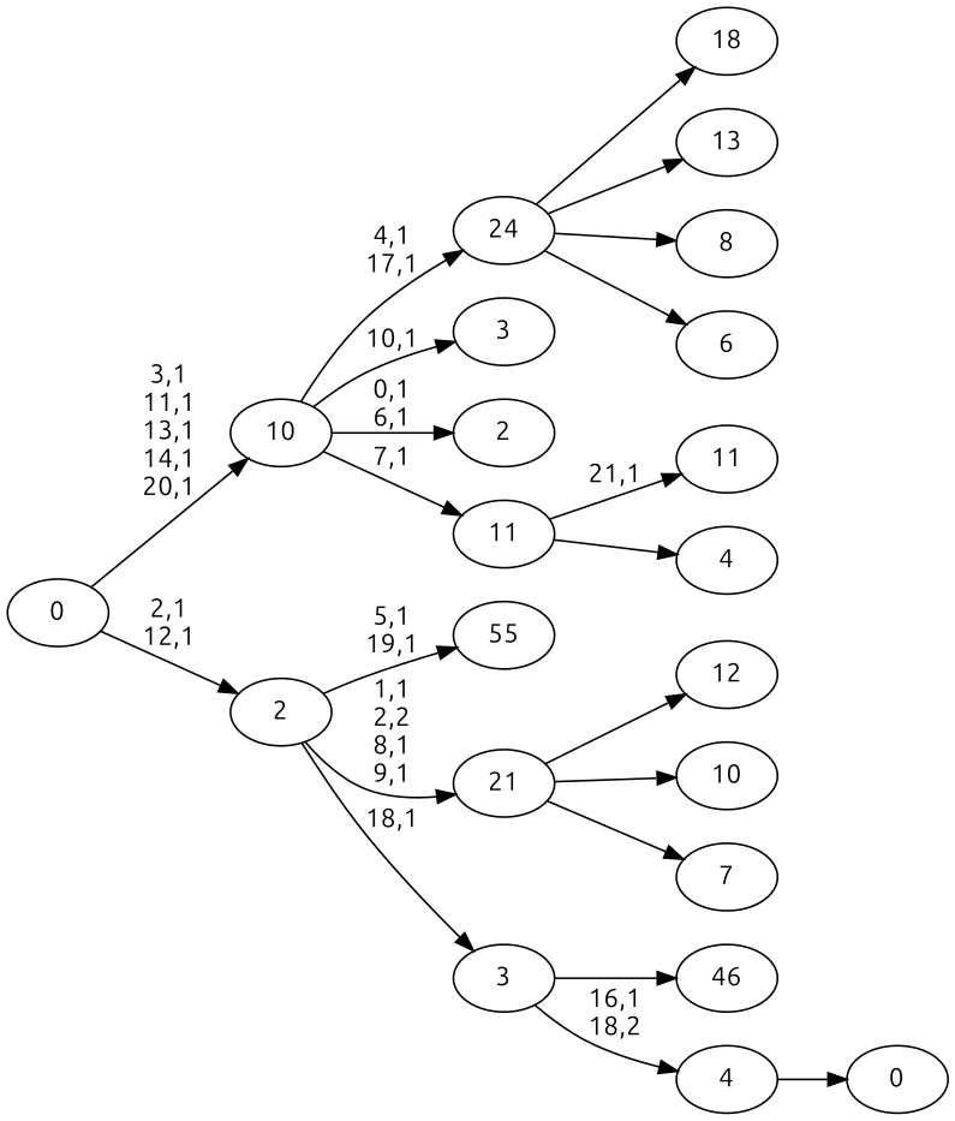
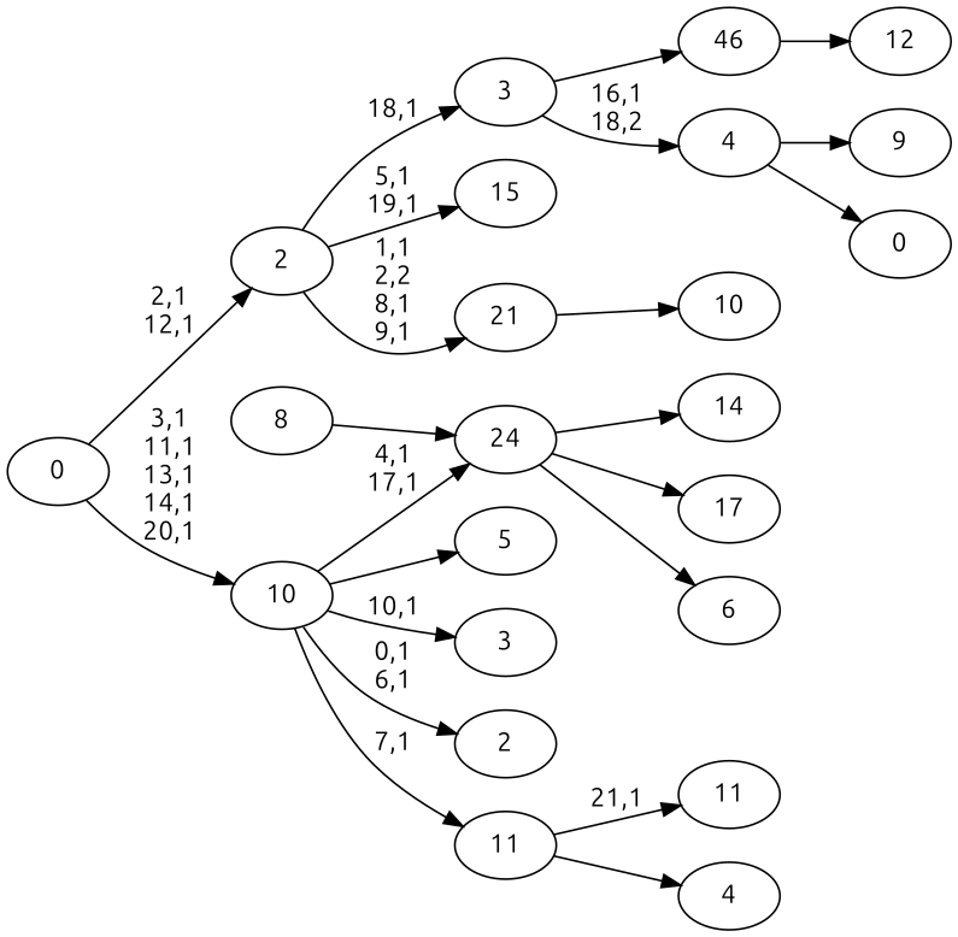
  digraph {
    fontname=Ubuntu
    rankdir=LR
    node [fontname=Ubuntu]
    edge [fontname=Ubuntu]
    n1 [label=46]
-   n2 [label=55]
-   n3 [label=18]
-   n4 [label=13]
+   n2 [label=15]
+   n3 [label=14]
+   n4 [label=17]
    n5 [label=12]
    n6 [label=11]
    n7 [label=10]
+   n8 [label=9]
    n9 [label=8]
-   n10 [label=7]
    n11 [label=21]
    n12 [label=6]
    n13 [label=24]
+   n14 [label=5]
    n15 [label=4]
    n16 [label=3]
    n17 [label=2]
    11
    10
    n20 [label=0]
    4
    3
    2
    0
-   n11 -> n5
+   n1 -> n5
    n11 -> n7
-   n11 -> n10
    n13 -> n3
    n13 -> n4
-   n13 -> n9
+   n9 -> n13
    n13 -> n12
    11 -> n6 [label="21,1"]
    11 -> n15
    10 -> n13 [label="4,1\n17,1"]
+   10 -> n14
    10 -> n16 [label="10,1"]
    10 -> n17 [label="0,1\n6,1"]
    10 -> 11 [label="7,1"]
+   4 -> n8
    4 -> n20
    3 -> n1
    3 -> 4 [label="16,1\n18,2"]
    2 -> n2 [label="5,1\n19,1"]
    2 -> n11 [label="1,1\n2,2\n8,1\n9,1"]
    2 -> 3 [label="18,1"]
    0 -> 10 [label="3,1\n11,1\n13,1\n14,1\n20,1"]
    0 -> 2 [label="2,1\n12,1"]
  }
